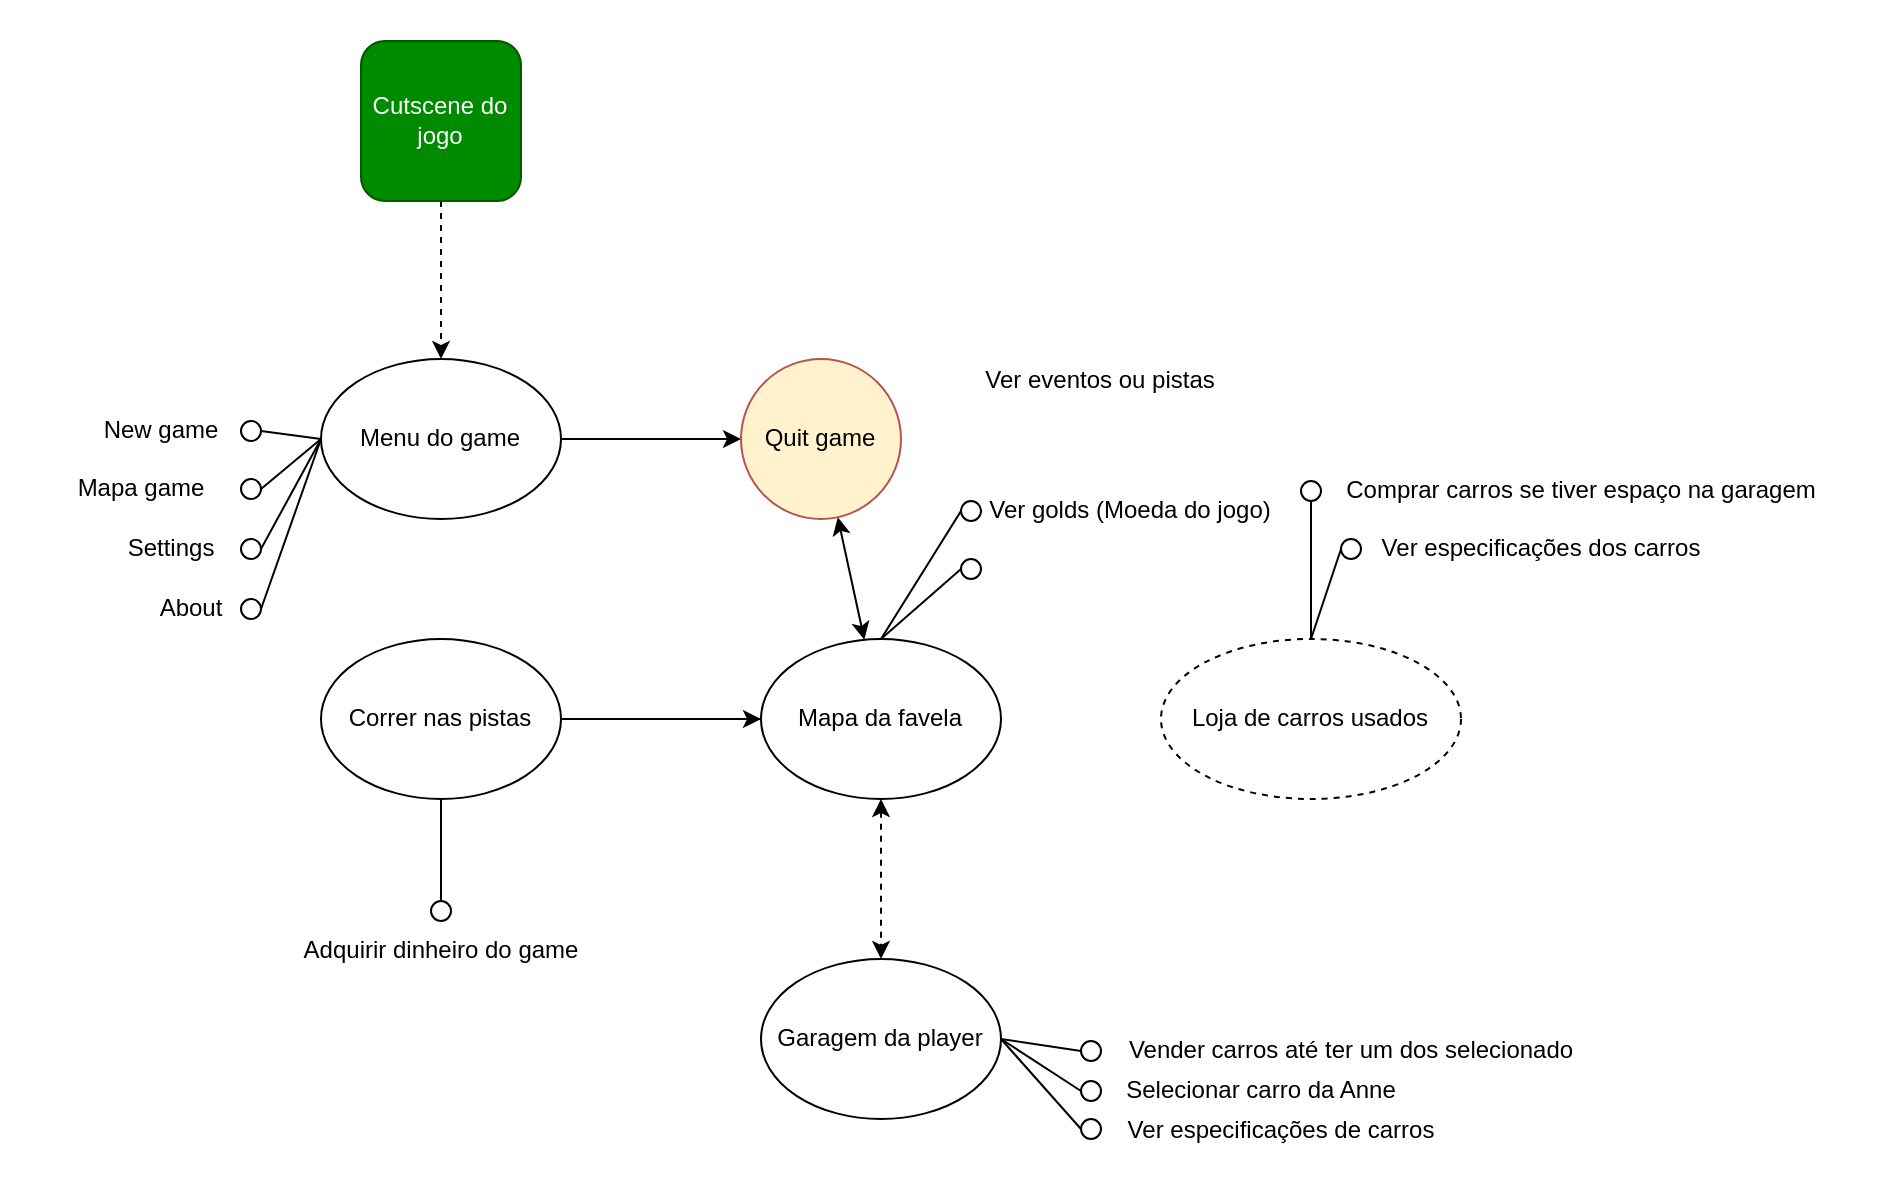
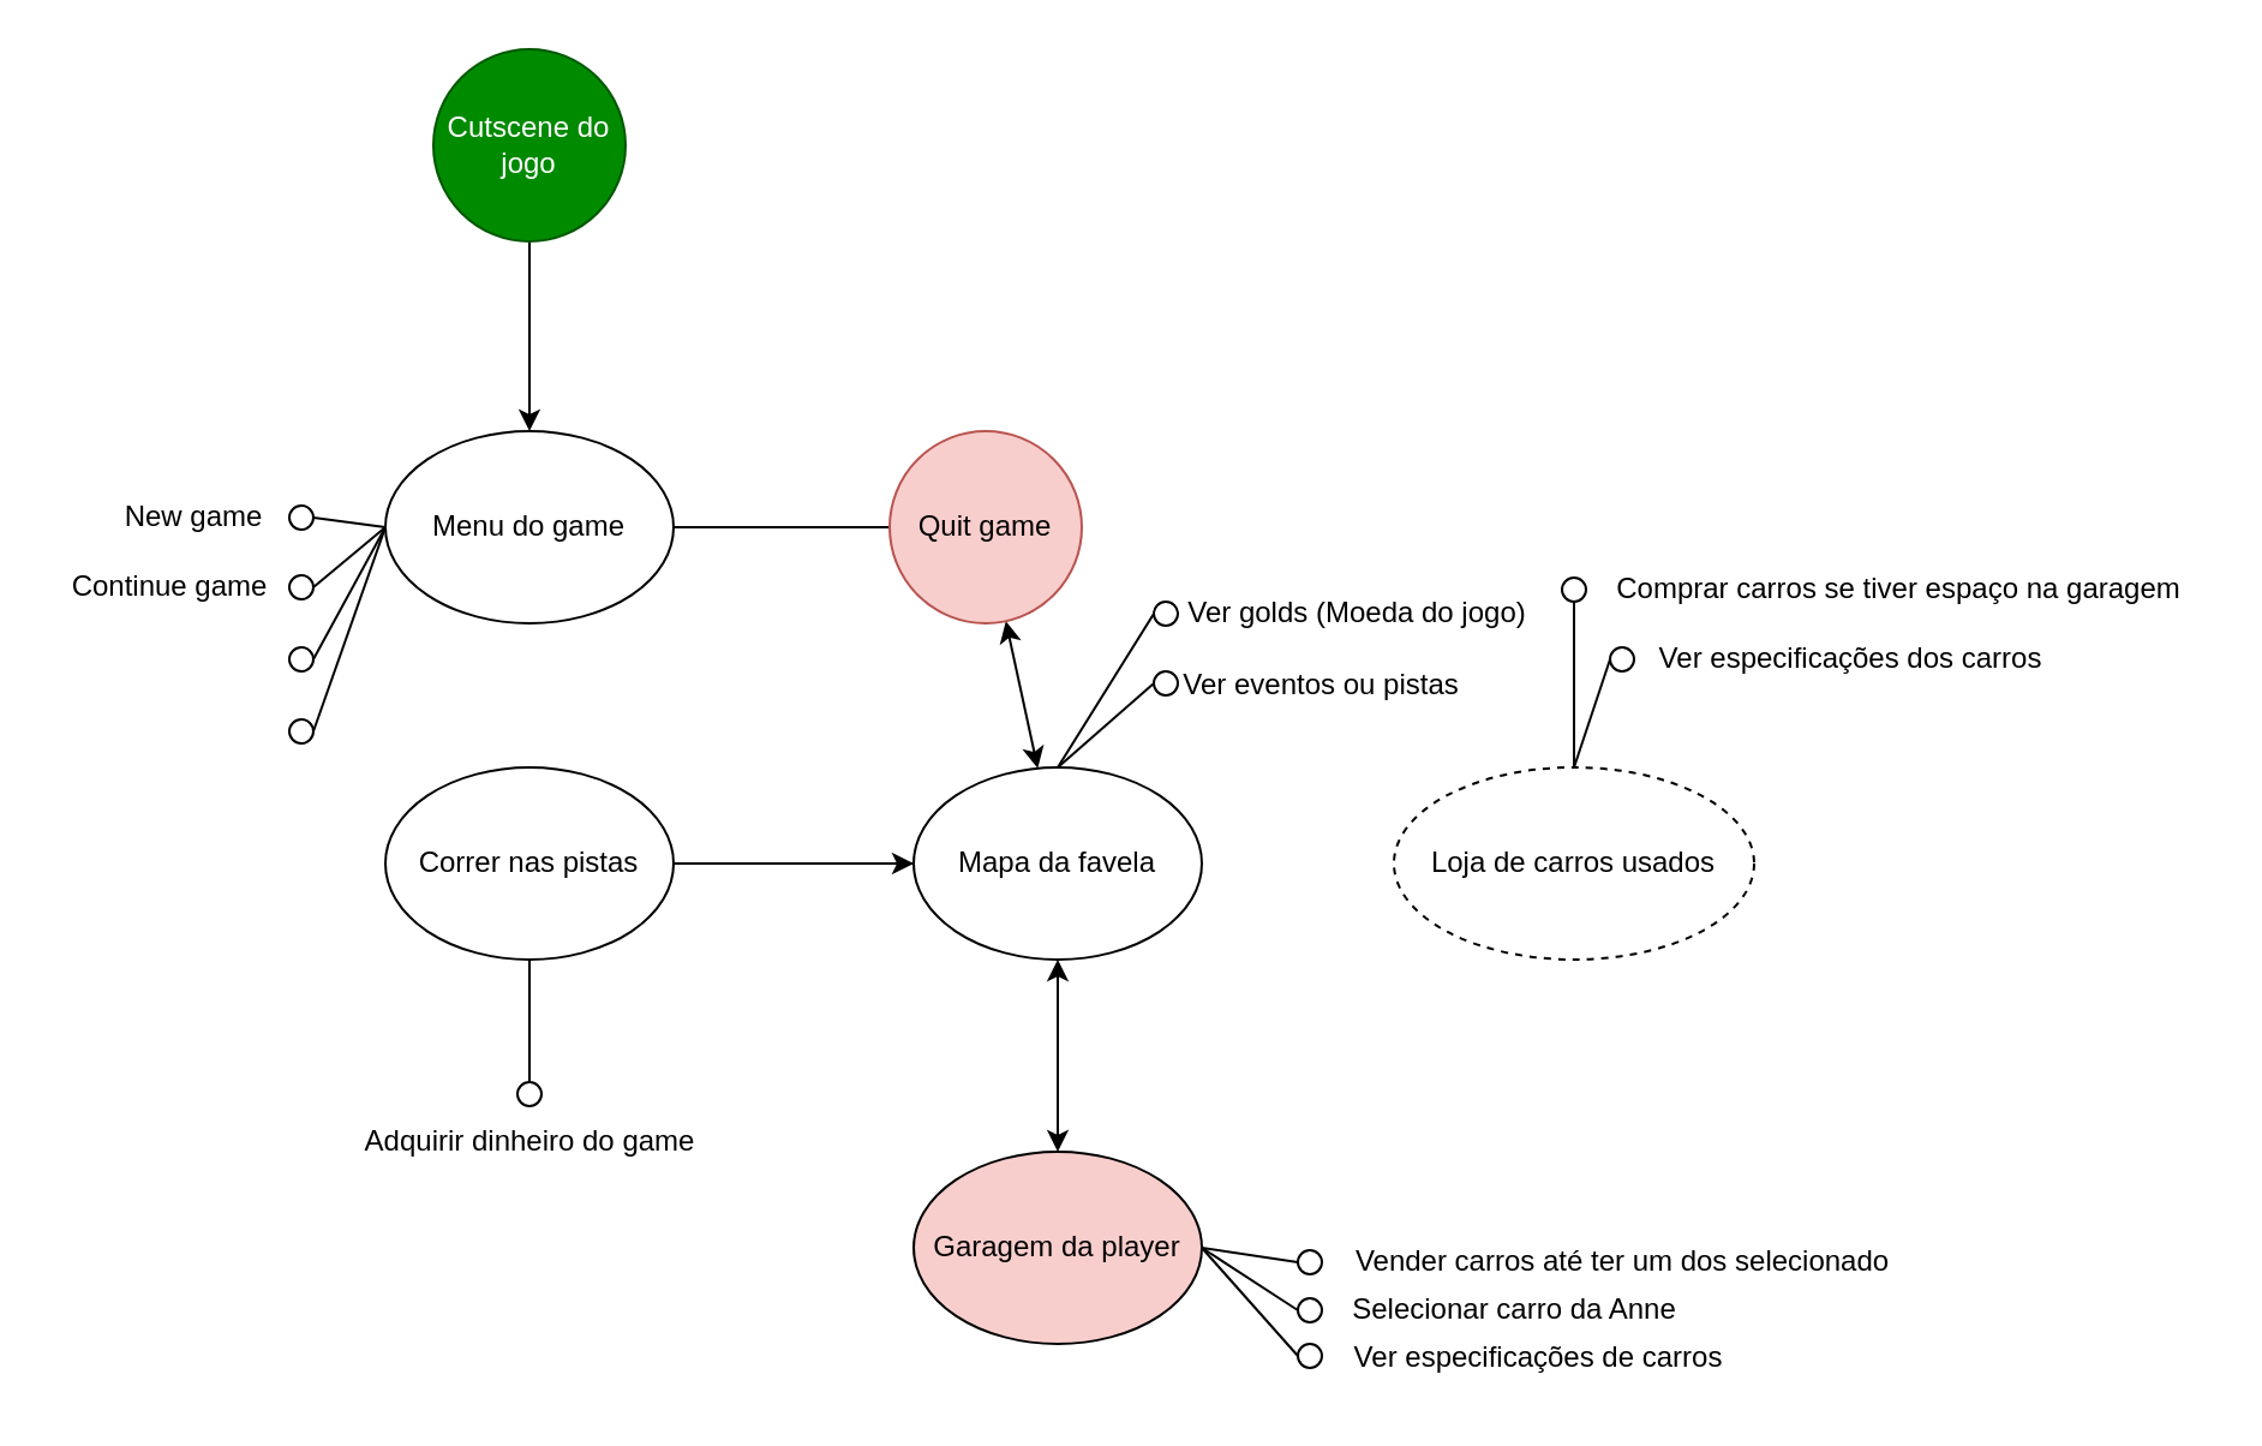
  <mxCell id="0" />
  <mxCell id="1" parent="0" />
  <mxCell id="2" value="" style="edgeStyle=orthogonalEdgeStyle;rounded=0;orthogonalLoop=1;jettySize=auto;html=1;endArrow=none;endFill=0;entryX=0.5;entryY=0;entryDx=0;entryDy=0;" parent="1" source="4" target="10" edge="1"><mxGeometry relative="1" as="geometry"><mxPoint x="220" y="449" as="targetPoint" /></mxGeometry></mxCell>
  <mxCell id="3" value="" style="edgeStyle=orthogonalEdgeStyle;rounded=0;orthogonalLoop=1;jettySize=auto;html=1;" parent="1" source="4" edge="1"><mxGeometry relative="1" as="geometry"><mxPoint x="380" y="359" as="targetPoint" /></mxGeometry></mxCell>
  <mxCell id="4" value="Correr nas pistas" style="ellipse;whiteSpace=wrap;html=1;" parent="1" vertex="1"><mxGeometry x="160" y="319" width="120" height="80" as="geometry" /></mxCell>
- <mxCell id="5" value="" style="edgeStyle=orthogonalEdgeStyle;rounded=0;orthogonalLoop=1;jettySize=auto;html=1;" parent="1" source="6" target="44" edge="1"><mxGeometry relative="1" as="geometry" /></mxCell>
+ <mxCell id="5" value="" style="edgeStyle=orthogonalEdgeStyle;rounded=0;orthogonalLoop=1;jettySize=auto;html=1;endArrow=none;" parent="1" source="6" target="44" edge="1"><mxGeometry relative="1" as="geometry" /></mxCell>
  <mxCell id="6" value="Menu do game" style="ellipse;whiteSpace=wrap;html=1;" parent="1" vertex="1"><mxGeometry x="160" y="179" width="120" height="80" as="geometry" /></mxCell>
  <mxCell id="7" value="" style="edgeStyle=orthogonalEdgeStyle;rounded=0;orthogonalLoop=1;jettySize=auto;html=1;endArrow=none;" parent="1" source="9" target="4" edge="1"><mxGeometry relative="1" as="geometry" /></mxCell>
- <mxCell id="8" value="" style="edgeStyle=orthogonalEdgeStyle;rounded=0;orthogonalLoop=1;jettySize=auto;html=1;startArrow=classic;startFill=1;dashed=1;" parent="1" source="9" target="15" edge="1"><mxGeometry relative="1" as="geometry" /></mxCell>
+ <mxCell id="8" value="" style="edgeStyle=orthogonalEdgeStyle;rounded=0;orthogonalLoop=1;jettySize=auto;html=1;startArrow=classic;startFill=1;" parent="1" source="9" target="15" edge="1"><mxGeometry relative="1" as="geometry" /></mxCell>
  <mxCell id="9" value="Mapa da favela" style="ellipse;whiteSpace=wrap;html=1;" parent="1" vertex="1"><mxGeometry x="380" y="319" width="120" height="80" as="geometry" /></mxCell>
  <mxCell id="10" value="" style="ellipse;whiteSpace=wrap;html=1;aspect=fixed;" parent="1" vertex="1"><mxGeometry x="215" y="450" width="10" height="10" as="geometry" /></mxCell>
  <mxCell id="11" value="Adquirir dinheiro do game" style="text;html=1;align=center;verticalAlign=middle;resizable=0;points=[];autosize=1;strokeColor=none;fillColor=none;" parent="1" vertex="1"><mxGeometry x="140" y="460" width="160" height="30" as="geometry" /></mxCell>
- <mxCell id="12" value="" style="edgeStyle=orthogonalEdgeStyle;rounded=0;orthogonalLoop=1;jettySize=auto;html=1;entryX=0.5;entryY=0;entryDx=0;entryDy=0;dashed=1;" parent="1" source="13" target="6" edge="1"><mxGeometry relative="1" as="geometry"><mxPoint x="220" y="120" as="targetPoint" /></mxGeometry></mxCell>
- <mxCell id="13" value="Cutscene do jogo" style="whiteSpace=wrap;html=1;aspect=fixed;fillColor=#008a00;strokeColor=#005700;fontColor=#ffffff;rounded=1;" parent="1" vertex="1"><mxGeometry x="180" y="20" width="80" height="80" as="geometry" /></mxCell>
+ <mxCell id="12" value="" style="edgeStyle=orthogonalEdgeStyle;rounded=0;orthogonalLoop=1;jettySize=auto;html=1;entryX=0.5;entryY=0;entryDx=0;entryDy=0;" parent="1" source="13" target="6" edge="1"><mxGeometry relative="1" as="geometry"><mxPoint x="220" y="120" as="targetPoint" /></mxGeometry></mxCell>
+ <mxCell id="13" value="Cutscene do jogo" style="ellipse;whiteSpace=wrap;html=1;aspect=fixed;fillColor=#008a00;strokeColor=#005700;fontColor=#ffffff;" parent="1" vertex="1"><mxGeometry x="180" y="20" width="80" height="80" as="geometry" /></mxCell>
  <mxCell id="14" value="" style="endArrow=classic;startArrow=classic;html=1;rounded=0;" parent="1" source="9" target="44" edge="1"><mxGeometry width="50" height="50" relative="1" as="geometry"><mxPoint x="420" y="320" as="sourcePoint" /><mxPoint x="470" y="270" as="targetPoint" /></mxGeometry></mxCell>
- <mxCell id="15" value="Garagem da player" style="ellipse;whiteSpace=wrap;html=1;" parent="1" vertex="1"><mxGeometry x="380" y="479" width="120" height="80" as="geometry" /></mxCell>
+ <mxCell id="15" value="Garagem da player" style="ellipse;whiteSpace=wrap;html=1;fillColor=#f8cecc;" parent="1" vertex="1"><mxGeometry x="380" y="479" width="120" height="80" as="geometry" /></mxCell>
  <mxCell id="16" value="Loja de carros usados" style="ellipse;whiteSpace=wrap;html=1;dashed=1;" parent="1" vertex="1"><mxGeometry x="580" y="319" width="150" height="80" as="geometry" /></mxCell>
  <mxCell id="17" value="" style="ellipse;whiteSpace=wrap;html=1;aspect=fixed;" parent="1" vertex="1"><mxGeometry x="540" y="520" width="10" height="10" as="geometry" /></mxCell>
  <mxCell id="18" value="Vender carros até ter um dos selecionado" style="text;html=1;align=center;verticalAlign=middle;resizable=0;points=[];autosize=1;strokeColor=none;fillColor=none;" parent="1" vertex="1"><mxGeometry x="550" y="510" width="250" height="30" as="geometry" /></mxCell>
  <mxCell id="19" value="Selecionar carro da Anne" style="text;html=1;align=center;verticalAlign=middle;resizable=0;points=[];autosize=1;strokeColor=none;fillColor=none;" parent="1" vertex="1"><mxGeometry x="550" y="530" width="160" height="30" as="geometry" /></mxCell>
  <mxCell id="20" value="" style="ellipse;whiteSpace=wrap;html=1;aspect=fixed;" parent="1" vertex="1"><mxGeometry x="540" y="540" width="10" height="10" as="geometry" /></mxCell>
  <mxCell id="21" value="" style="endArrow=none;html=1;rounded=0;exitX=0.5;exitY=0;exitDx=0;exitDy=0;" parent="1" source="16" edge="1"><mxGeometry width="50" height="50" relative="1" as="geometry"><mxPoint x="330" y="180" as="sourcePoint" /><mxPoint x="655" y="250" as="targetPoint" /></mxGeometry></mxCell>
  <mxCell id="22" value="" style="ellipse;whiteSpace=wrap;html=1;aspect=fixed;" parent="1" vertex="1"><mxGeometry x="650" y="240" width="10" height="10" as="geometry" /></mxCell>
  <mxCell id="23" value="Comprar carros se tiver espaço na garagem" style="text;html=1;align=center;verticalAlign=middle;resizable=0;points=[];autosize=1;strokeColor=none;fillColor=none;" parent="1" vertex="1"><mxGeometry x="660" y="230" width="260" height="30" as="geometry" /></mxCell>
  <mxCell id="24" value="" style="endArrow=none;html=1;rounded=0;exitX=0.5;exitY=0;exitDx=0;exitDy=0;entryX=0;entryY=0.5;entryDx=0;entryDy=0;" parent="1" source="16" target="25" edge="1"><mxGeometry width="50" height="50" relative="1" as="geometry"><mxPoint x="665" y="329" as="sourcePoint" /><mxPoint x="670" y="270" as="targetPoint" /></mxGeometry></mxCell>
  <mxCell id="25" value="" style="ellipse;whiteSpace=wrap;html=1;aspect=fixed;" parent="1" vertex="1"><mxGeometry x="670" y="269" width="10" height="10" as="geometry" /></mxCell>
  <mxCell id="26" value="Ver especificações dos carros" style="text;html=1;align=center;verticalAlign=middle;resizable=0;points=[];autosize=1;strokeColor=none;fillColor=none;" parent="1" vertex="1"><mxGeometry x="680" y="259" width="180" height="30" as="geometry" /></mxCell>
  <mxCell id="27" value="" style="endArrow=none;html=1;rounded=0;exitX=1;exitY=0.5;exitDx=0;exitDy=0;entryX=0;entryY=0.5;entryDx=0;entryDy=0;" parent="1" source="15" target="17" edge="1"><mxGeometry width="50" height="50" relative="1" as="geometry"><mxPoint x="550" y="570" as="sourcePoint" /><mxPoint x="600" y="520" as="targetPoint" /></mxGeometry></mxCell>
  <mxCell id="28" value="" style="endArrow=none;html=1;rounded=0;exitX=1;exitY=0.5;exitDx=0;exitDy=0;entryX=0;entryY=0.5;entryDx=0;entryDy=0;" parent="1" source="15" target="20" edge="1"><mxGeometry width="50" height="50" relative="1" as="geometry"><mxPoint x="510" y="529" as="sourcePoint" /><mxPoint x="550" y="535" as="targetPoint" /></mxGeometry></mxCell>
  <mxCell id="29" value="" style="ellipse;whiteSpace=wrap;html=1;aspect=fixed;" parent="1" vertex="1"><mxGeometry x="540" y="559" width="10" height="10" as="geometry" /></mxCell>
  <mxCell id="30" value="" style="endArrow=none;html=1;rounded=0;exitX=1;exitY=0.5;exitDx=0;exitDy=0;entryX=0;entryY=0.5;entryDx=0;entryDy=0;" parent="1" source="15" target="29" edge="1"><mxGeometry width="50" height="50" relative="1" as="geometry"><mxPoint x="510" y="529" as="sourcePoint" /><mxPoint x="550" y="555" as="targetPoint" /></mxGeometry></mxCell>
  <mxCell id="31" value="&lt;div&gt;Ver especificações de carros&lt;/div&gt;" style="text;html=1;align=center;verticalAlign=middle;resizable=0;points=[];autosize=1;strokeColor=none;fillColor=none;" parent="1" vertex="1"><mxGeometry x="550" y="550" width="180" height="30" as="geometry" /></mxCell>
  <mxCell id="32" value="" style="endArrow=none;html=1;rounded=0;exitX=0;exitY=0.5;exitDx=0;exitDy=0;entryX=1;entryY=0.5;entryDx=0;entryDy=0;" parent="1" source="6" target="33" edge="1"><mxGeometry width="50" height="50" relative="1" as="geometry"><mxPoint x="320" y="240" as="sourcePoint" /><mxPoint x="130" y="219" as="targetPoint" /></mxGeometry></mxCell>
  <mxCell id="33" value="" style="ellipse;whiteSpace=wrap;html=1;aspect=fixed;" parent="1" vertex="1"><mxGeometry x="120" y="210" width="10" height="10" as="geometry" /></mxCell>
  <mxCell id="34" value="New game" style="text;html=1;align=center;verticalAlign=middle;resizable=0;points=[];autosize=1;strokeColor=none;fillColor=none;" parent="1" vertex="1"><mxGeometry x="40" y="200" width="80" height="30" as="geometry" /></mxCell>
- <mxCell id="35" value="Mapa game" style="text;html=1;align=center;verticalAlign=middle;resizable=0;points=[];autosize=1;strokeColor=none;fillColor=none;" parent="1" vertex="1"><mxGeometry x="20" y="229" width="100" height="30" as="geometry" /></mxCell>
- <mxCell id="36" value="Settings" style="text;html=1;align=center;verticalAlign=middle;resizable=0;points=[];autosize=1;strokeColor=none;fillColor=none;" parent="1" vertex="1"><mxGeometry x="50" y="259" width="70" height="30" as="geometry" /></mxCell>
- <mxCell id="37" value="About" style="text;html=1;align=center;verticalAlign=middle;resizable=0;points=[];autosize=1;strokeColor=none;fillColor=none;" parent="1" vertex="1"><mxGeometry x="70" y="289" width="50" height="30" as="geometry" /></mxCell>
+ <mxCell id="35" value="Continue game" style="text;html=1;align=center;verticalAlign=middle;resizable=0;points=[];autosize=1;strokeColor=none;fillColor=none;" parent="1" vertex="1"><mxGeometry x="20" y="229" width="100" height="30" as="geometry" /></mxCell>
  <mxCell id="38" value="" style="ellipse;whiteSpace=wrap;html=1;aspect=fixed;" parent="1" vertex="1"><mxGeometry x="120" y="239" width="10" height="10" as="geometry" /></mxCell>
  <mxCell id="39" value="" style="ellipse;whiteSpace=wrap;html=1;aspect=fixed;" parent="1" vertex="1"><mxGeometry x="120" y="269" width="10" height="10" as="geometry" /></mxCell>
  <mxCell id="40" value="" style="ellipse;whiteSpace=wrap;html=1;aspect=fixed;" parent="1" vertex="1"><mxGeometry x="120" y="299" width="10" height="10" as="geometry" /></mxCell>
  <mxCell id="41" value="" style="endArrow=none;html=1;rounded=0;exitX=0;exitY=0.5;exitDx=0;exitDy=0;entryX=1;entryY=0.5;entryDx=0;entryDy=0;" parent="1" source="6" target="38" edge="1"><mxGeometry width="50" height="50" relative="1" as="geometry"><mxPoint x="170" y="229" as="sourcePoint" /><mxPoint x="140" y="225" as="targetPoint" /></mxGeometry></mxCell>
  <mxCell id="42" value="" style="endArrow=none;html=1;rounded=0;exitX=0;exitY=0.5;exitDx=0;exitDy=0;entryX=1;entryY=0.5;entryDx=0;entryDy=0;" parent="1" source="6" target="39" edge="1"><mxGeometry width="50" height="50" relative="1" as="geometry"><mxPoint x="180" y="239" as="sourcePoint" /><mxPoint x="150" y="235" as="targetPoint" /></mxGeometry></mxCell>
  <mxCell id="43" value="" style="endArrow=none;html=1;rounded=0;exitX=0;exitY=0.5;exitDx=0;exitDy=0;entryX=1;entryY=0.5;entryDx=0;entryDy=0;" parent="1" source="6" target="40" edge="1"><mxGeometry width="50" height="50" relative="1" as="geometry"><mxPoint x="190" y="249" as="sourcePoint" /><mxPoint x="160" y="245" as="targetPoint" /></mxGeometry></mxCell>
- <mxCell id="44" value="Quit game" style="ellipse;whiteSpace=wrap;html=1;rotation=0;fillColor=#fff2cc;strokeColor=#b85450;" parent="1" vertex="1"><mxGeometry x="370" y="179" width="80" height="80" as="geometry" /></mxCell>
+ <mxCell id="44" value="Quit game" style="ellipse;whiteSpace=wrap;html=1;rotation=0;fillColor=#f8cecc;strokeColor=#b85450;" parent="1" vertex="1"><mxGeometry x="370" y="179" width="80" height="80" as="geometry" /></mxCell>
  <mxCell id="45" value="" style="endArrow=none;html=1;rounded=0;exitX=0.5;exitY=0;exitDx=0;exitDy=0;entryX=0;entryY=0.5;entryDx=0;entryDy=0;" parent="1" source="9" target="46" edge="1"><mxGeometry width="50" height="50" relative="1" as="geometry"><mxPoint x="370" y="270" as="sourcePoint" /><mxPoint x="480" y="260" as="targetPoint" /></mxGeometry></mxCell>
  <mxCell id="46" value="" style="ellipse;whiteSpace=wrap;html=1;aspect=fixed;" parent="1" vertex="1"><mxGeometry x="480" y="250" width="10" height="10" as="geometry" /></mxCell>
  <mxCell id="47" value="Ver golds (Moeda do jogo)" style="text;html=1;align=center;verticalAlign=middle;whiteSpace=wrap;rounded=0;" parent="1" vertex="1"><mxGeometry x="490" y="240" width="150" height="30" as="geometry" /></mxCell>
  <mxCell id="48" value="" style="endArrow=none;html=1;rounded=0;exitX=0.5;exitY=0;exitDx=0;exitDy=0;entryX=0;entryY=0.5;entryDx=0;entryDy=0;" parent="1" source="9" target="49" edge="1"><mxGeometry width="50" height="50" relative="1" as="geometry"><mxPoint x="450" y="329" as="sourcePoint" /><mxPoint x="480" y="290" as="targetPoint" /></mxGeometry></mxCell>
  <mxCell id="49" value="" style="ellipse;whiteSpace=wrap;html=1;aspect=fixed;" parent="1" vertex="1"><mxGeometry x="480" y="279" width="10" height="10" as="geometry" /></mxCell>
- <mxCell id="50" value="Ver eventos ou pistas" style="text;html=1;align=center;verticalAlign=middle;whiteSpace=wrap;rounded=0;" parent="1" vertex="1"><mxGeometry x="490" y="175" width="120" height="30" as="geometry" /></mxCell>
+ <mxCell id="50" value="Ver eventos ou pistas" style="text;html=1;align=center;verticalAlign=middle;whiteSpace=wrap;rounded=0;" parent="1" vertex="1"><mxGeometry x="490" y="270" width="120" height="30" as="geometry" /></mxCell>
